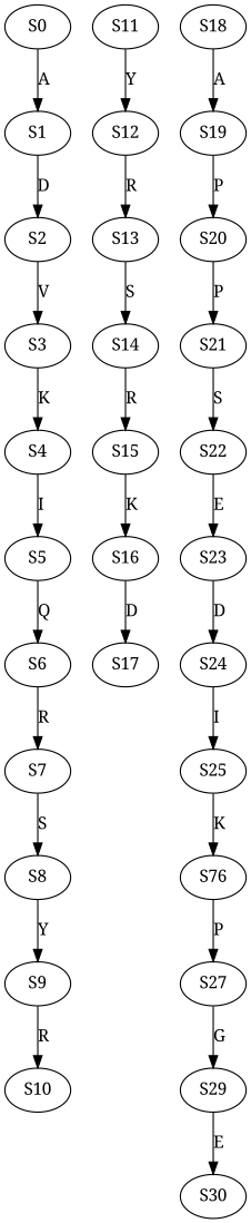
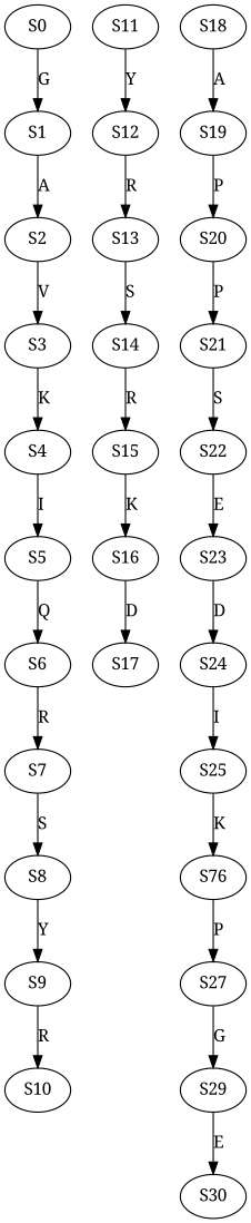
  strict digraph {
    fontname="Noto Serif"
    node [fontname="Noto Serif"]
    edge [fontname="Noto Serif"]
    S0
    S1
    S2
    S3
    S4
    S5
    S6
    S7
    S8
    S9
    S10
    S11
    S12
    S13
    S14
    S15
    S16
    S17
    S18
    S19
    S20
    S21
    S22
    S23
    S24
    S25
    n27 [label=S76]
    S27
    S29
    S30
-   S0 -> S1 [label=A]
-   S1 -> S2 [label=D]
+   S0 -> S1 [label=G]
+   S1 -> S2 [label=A]
    S2 -> S3 [label=V]
    S3 -> S4 [label=K]
    S4 -> S5 [label=I]
    S5 -> S6 [label=Q]
    S6 -> S7 [label=R]
    S7 -> S8 [label=S]
    S8 -> S9 [label=Y]
    S9 -> S10 [label=R]
    S11 -> S12 [label=Y]
    S12 -> S13 [label=R]
    S13 -> S14 [label=S]
    S14 -> S15 [label=R]
    S15 -> S16 [label=K]
    S16 -> S17 [label=D]
    S18 -> S19 [label=A]
    S19 -> S20 [label=P]
    S20 -> S21 [label=P]
    S21 -> S22 [label=S]
    S22 -> S23 [label=E]
    S23 -> S24 [label=D]
    S24 -> S25 [label=I]
    S25 -> n27 [label=K]
    n27 -> S27 [label=P]
    S27 -> S29 [label=G]
    S29 -> S30 [label=E]
  }
